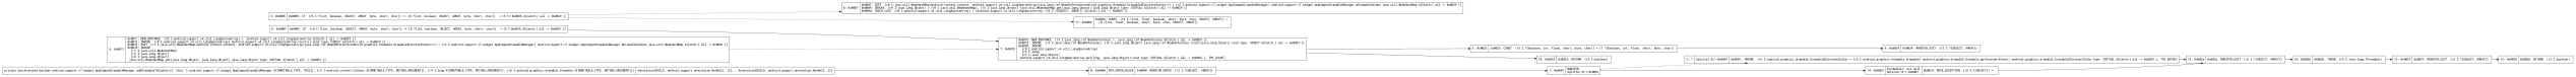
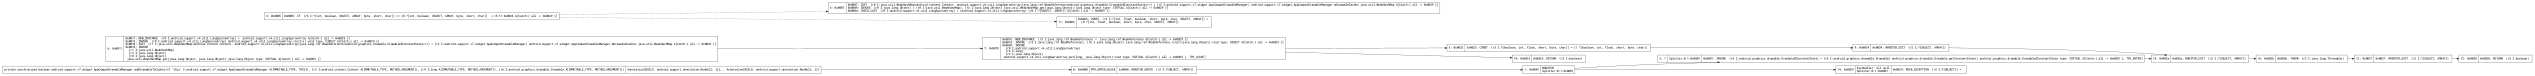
  digraph {
    fontname="Roboto Mono"
    rankdir=LR
    node [fontname="Roboto Mono" shape=record]
    edge [fontname="Roboto Mono"]
    n1 [label="{0\:\ 0x0000|MTH_ENTER_BLOCK\l|0x0000: MONITOR_ENTER  (r2 I:?[OBJECT, ARRAY]) \l}"]
    n2 [label="{1\:\ 0x0001|MONITOR\lSplitter:B:1:0x0001\l}"]
    n3 [label="{2\:\ ?|Splitter:B:1:0x0001\l|0x0001: INVOKE  (r6 I:android.graphics.drawable.Drawable$ConstantState) = (r6 I:android.graphics.drawable.Drawable) android.graphics.drawable.Drawable.getConstantState():android.graphics.drawable.Drawable$ConstantState type: VIRTUAL A[Catch:\{ all \-\> 0x0029 \}, TRY_ENTER]\l}"]
    n4 [label="{14\:\ 0x0029|ExcHandler: all null\lSplitter:B:1:0x0001\l|0x0029: MOVE_EXCEPTION  (r3 I:?[OBJECT]) =  \l}"]
    n5 [label="{15\:\ 0x002a|0x002a: MONITOR_EXIT  (r2 I:?[OBJECT, ARRAY]) \l}"]
    n6 [label="{3\:\ 0x0005|0x0005: IF  (r6 I:?[int, boolean, OBJECT, ARRAY, byte, short, char]) == (0 ?[int, boolean, OBJECT, ARRAY, byte, short, char])  \-\> B:11:0x0026 A[Catch:\{ all \-\> 0x0029 \}]\l}"]
    n7 [label="{4\:\ 0x0007|0x0007: IGET  (r0 I:java.util.WeakHashMap\<android.content.Context, android.support.v4.util.LongSparseArray\<java.lang.ref.WeakReference\<android.graphics.drawable.Drawable$ConstantState\>\>\>) = (r2 I:android.support.v7.widget.AppCompatDrawableManager) android.support.v7.widget.AppCompatDrawableManager.mDrawableCaches java.util.WeakHashMap A[Catch:\{ all \-\> 0x0029 \}]\l0x0009: INVOKE  (r0 I:java.lang.Object) = (r0 I:java.util.WeakHashMap), (r3 I:java.lang.Object) java.util.WeakHashMap.get(java.lang.Object):java.lang.Object type: VIRTUAL A[Catch:\{ all \-\> 0x0029 \}]\l0x000d: CHECK_CAST  (r0 I:android.support.v4.util.LongSparseArray) = (android.support.v4.util.LongSparseArray) (r0 I:?[OBJECT, ARRAY]) A[Catch:\{ all \-\> 0x0029 \}]\l}"]
    n8 [label="{11\:\ 0x0026|0x0026: CONST  (r3 I:?[int, float, boolean, short, byte, char, OBJECT, ARRAY]) = \l  (0 ?[int, float, boolean, short, byte, char, OBJECT, ARRAY])\l \l}"]
-   n9 [label="{5\:\ 0x000f|0x000f: IF  (r0 I:?[int, boolean, OBJECT, ARRAY, byte, short, char]) != (0 ?[int, boolean, OBJECT, ARRAY, byte, short, char])  \-\> B:7:0x001b A[Catch:\{ all \-\> 0x0029 \}]\l}"]
    n10 [label="{7\:\ 0x001b|0x001b: NEW_INSTANCE  (r3 I:java.lang.ref.WeakReference) =  java.lang.ref.WeakReference A[Catch:\{ all \-\> 0x0029 \}]\l0x001d: INVOKE  (r3 I:java.lang.ref.WeakReference), (r6 I:java.lang.Object) java.lang.ref.WeakReference.\<init\>(java.lang.Object):void type: DIRECT A[Catch:\{ all \-\> 0x0029 \}]\l0x0020: INVOKE  \l  (r0 I:android.support.v4.util.LongSparseArray)\l  (r4 I:long)\l  (r3 I:java.lang.Object)\l android.support.v4.util.LongSparseArray.put(long, java.lang.Object):void type: VIRTUAL A[Catch:\{ all \-\> 0x0029 \}, TRY_LEAVE]\l}"]
    n11 [label="{6\:\ 0x0011|0x0011: NEW_INSTANCE  (r0 I:android.support.v4.util.LongSparseArray) =  android.support.v4.util.LongSparseArray A[Catch:\{ all \-\> 0x0029 \}]\l0x0013: INVOKE  (r0 I:android.support.v4.util.LongSparseArray) android.support.v4.util.LongSparseArray.\<init\>():void type: DIRECT A[Catch:\{ all \-\> 0x0029 \}]\l0x0016: IGET  (r1 I:java.util.WeakHashMap\<android.content.Context, android.support.v4.util.LongSparseArray\<java.lang.ref.WeakReference\<android.graphics.drawable.Drawable$ConstantState\>\>\>) = (r2 I:android.support.v7.widget.AppCompatDrawableManager) android.support.v7.widget.AppCompatDrawableManager.mDrawableCaches java.util.WeakHashMap A[Catch:\{ all \-\> 0x0029 \}]\l0x0018: INVOKE  \l  (r1 I:java.util.WeakHashMap)\l  (r3 I:java.lang.Object)\l  (r0 I:java.lang.Object)\l java.util.WeakHashMap.put(java.lang.Object, java.lang.Object):java.lang.Object type: VIRTUAL A[Catch:\{ all \-\> 0x0029 \}]\l}"]
    n12 [label="{8\:\ 0x0023|0x0023: CONST  (r3 I:?[boolean, int, float, short, byte, char]) = (1 ?[boolean, int, float, short, byte, char]) \l}"]
    n13 [label="{10\:\ 0x0025|0x0025: RETURN  (r3 I:boolean) \l}"]
    n14 [label="{9\:\ 0x0024|0x0024: MONITOR_EXIT  (r2 I:?[OBJECT, ARRAY]) \l}"]
    n15 [label="{12\:\ 0x0027|0x0027: MONITOR_EXIT  (r2 I:?[OBJECT, ARRAY]) \l}"]
    n16 [label="{13\:\ 0x0028|0x0028: RETURN  (r3 I:boolean) \l}"]
    n17 [label="{16\:\ 0x002b|0x002b: THROW  (r3 I:java.lang.Throwable) \l}"]
    n18 [label="{private synchronized boolean android.support.v7.widget.AppCompatDrawableManager.addDrawableToCache((r2 'this' I:android.support.v7.widget.AppCompatDrawableManager A[IMMUTABLE_TYPE, THIS]), (r3 I:android.content.Context A[IMMUTABLE_TYPE, METHOD_ARGUMENT]), (r4 I:long A[IMMUTABLE_TYPE, METHOD_ARGUMENT]), (r6 I:android.graphics.drawable.Drawable A[IMMUTABLE_TYPE, METHOD_ARGUMENT]))  | Annotation[BUILD, android.support.annotation.NonNull, \{\}], , Annotation[BUILD, android.support.annotation.NonNull, \{\}]\l}"]
    n1 -> n2
-   n2 -> n3 [style=dashed]
+   n2 -> n3
    n2 -> n4
    n3 -> n5
-   n4 -> n5
+   n14 -> n5
    n5 -> n17
    n6 -> n7 [style=dashed]
    n6 -> n8 [style=dashed]
-   n9 -> n10
    n10 -> n12
    n10 -> n13
-   n11 -> n10 [style=dashed]
+   n11 -> n10
    n12 -> n14
    n15 -> n16
    n17 -> n15
    n18 -> n1
  }
